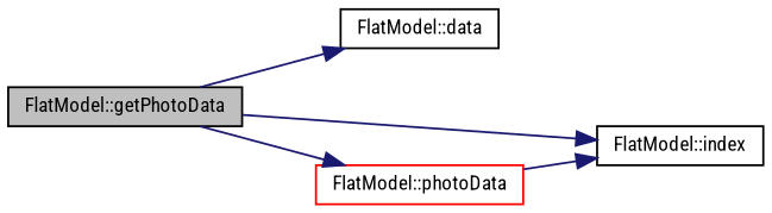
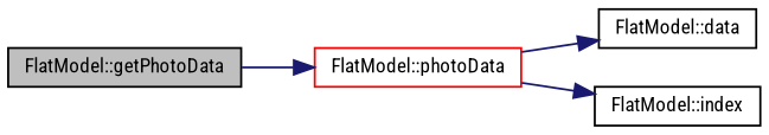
  digraph {
    fontname="Roboto Condensed"
    rankdir=LR
    node [color=black fillcolor=white fontname="Roboto Condensed" fontsize=10 shape=record style=filled]
    edge [color=midnightblue fontname="Roboto Condensed" fontsize=10 labelfontname=Helvetica labelfontsize=10 style=solid]
    n1 [fillcolor=grey75 fontcolor=black height=0.2 label="FlatModel::getPhotoData" width=0.4]
    n2 [height=0.2 label="FlatModel::data" width=0.4]
    n3 [height=0.2 label="FlatModel::index" width=0.4]
    n4 [color=red height=0.2 label="FlatModel::photoData" width=0.4]
-   n1 -> n2
-   n1 -> n3
+   n4 -> n2
    n1 -> n4
    n4 -> n3
  }
